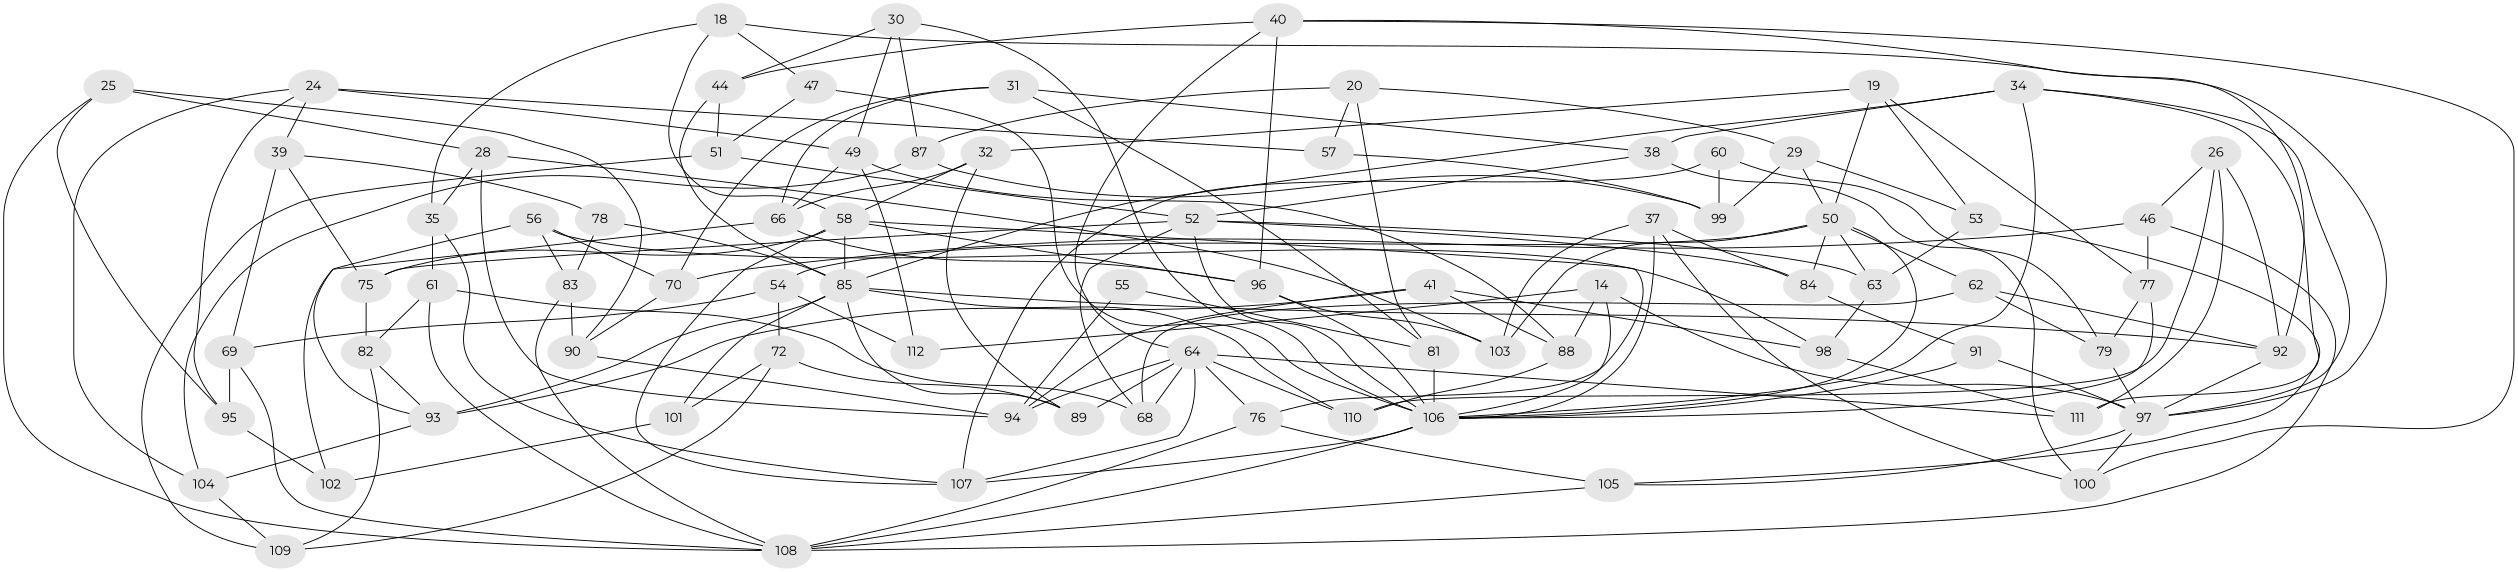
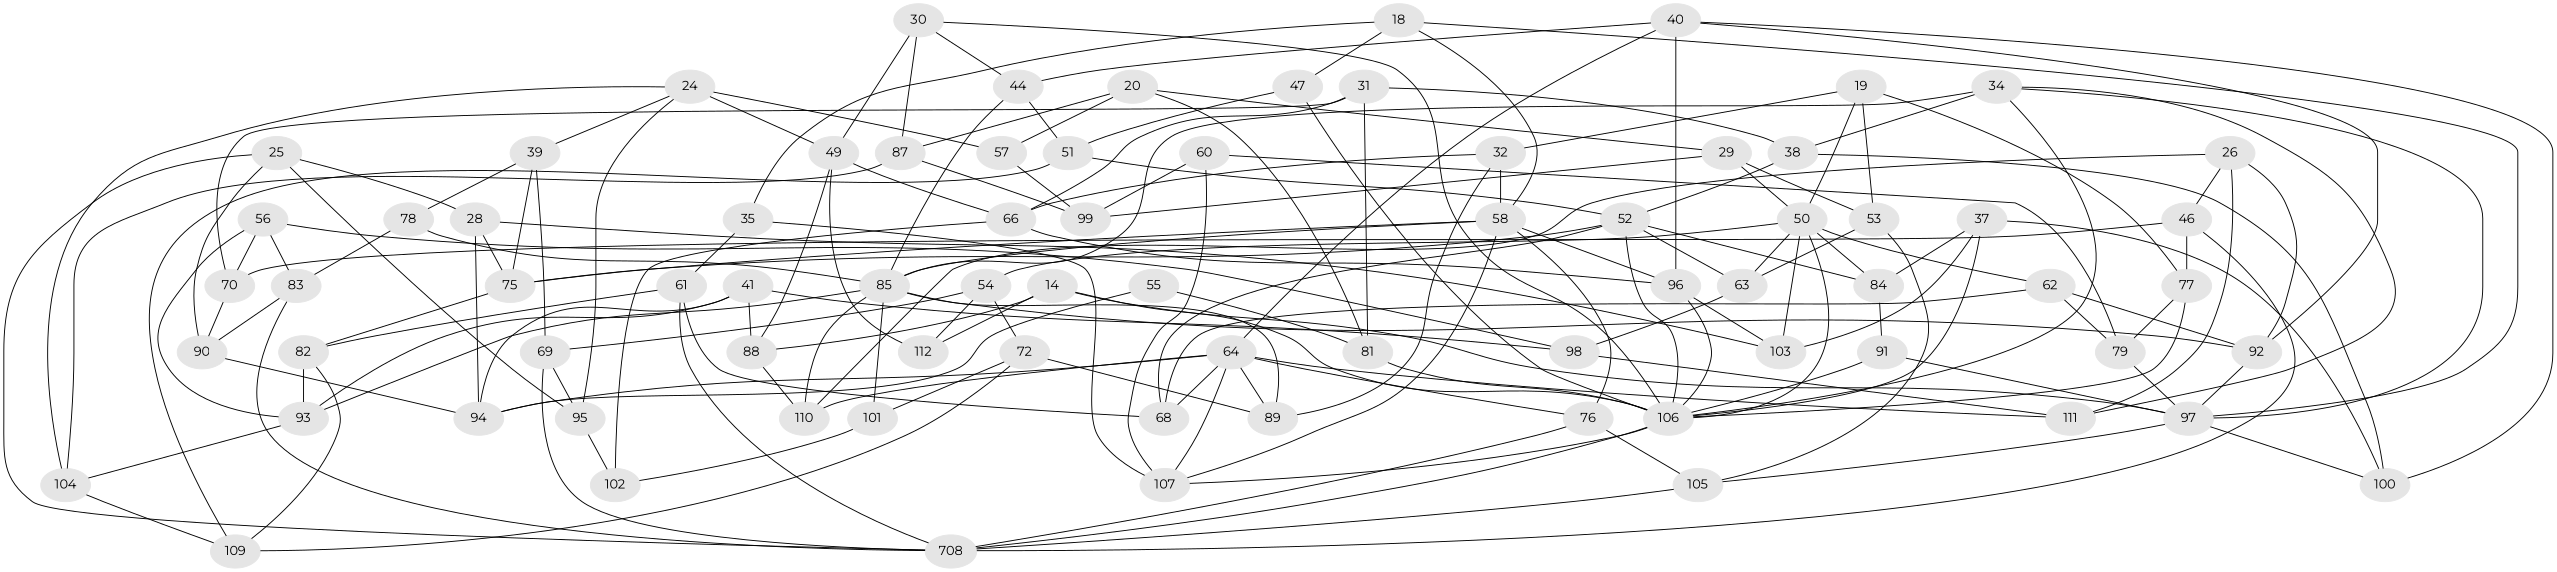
  graph {
    fontname=Montserrat
    node [color=gray90 fontname=Montserrat style=filled]
    edge [fontname=Montserrat]
    14
    88
    97 [super="+7+86"]
    106 [super="+43+80"]
    112
    110
    100
    105
-   108 [super="+13+42"]
+   108 [super="+13+42" label=708]
    107 [super="+45"]
    18
    35
    47
    58 [super="+48"]
    61
    51
    85 [super="+9+73+33"]
    75
    96 [super="+22"]
    76
    19
    32
    50 [super="+11+15"]
    53
    77
    66 [super="+65"]
    89
    103
    84
    54
    62
    63
    79
    20
    29
    57
    81 [super="+74"]
    87
    99
    104
    24 [super="+17"]
    39
    49 [super="+21"]
    95
    69
    78
    102
    109
    25
    28
    90
    94 [super="+12"]
    26
    46
    92 [super="+71"]
    111
    70
    30
    44
    31
    38
    52 [super="+27"]
    34 [super="+2"]
    93 [super="+67"]
    101
    68
    82
    37
    91
    83
    40 [super="+6"]
    64 [super="+59"]
    41
    98
    72
    55
    56
    60
    14 -- 88
    14 -- 97
    14 -- 106
    14 -- 112
    88 -- 110
    97 -- 100
    97 -- 105
    106 -- 108
    106 -- 107
    105 -- 108
    18 -- 97
    18 -- 35
    18 -- 47
    18 -- 58
    35 -- 107
    35 -- 61
    47 -- 106 [weight=2]
    47 -- 51
    58 -- 107
    58 -- 85 [weight=2]
    58 -- 75
    58 -- 96
    58 -- 76
    61 -- 108
    61 -- 68
    61 -- 82
    51 -- 109
    51 -- 52
    85 -- 110
    85 -- 89
    85 -- 92 [weight=2]
    85 -- 93 [weight=2]
    85 -- 101 [weight=2]
    75 -- 82
    96 -- 106
    96 -- 103
    76 -- 105
    76 -- 108
    19 -- 32
    19 -- 50
    19 -- 53
    19 -- 77
    32 -- 58
    32 -- 66
    32 -- 89
    50 -- 106
    50 -- 103
    50 -- 84
    50 -- 54
    50 -- 62
    50 -- 63
    53 -- 105
    53 -- 63
    77 -- 106
    77 -- 79
    66 -- 96
    66 -- 102 [weight=2]
    84 -- 91
    54 -- 112
    54 -- 69
    54 -- 72
    62 -- 79
    62 -- 92
    62 -- 68
    63 -- 98
    79 -- 97
    20 -- 29
    20 -- 57
    20 -- 81
    20 -- 87
    29 -- 50
    29 -- 53
    29 -- 99
    57 -- 99
    81 -- 106 [weight=2]
    87 -- 99
    87 -- 104
    104 -- 109
    24 -- 57 [weight=2]
    24 -- 104
    24 -- 39
    24 -- 49
    24 -- 95
    39 -- 75
    39 -- 69
    39 -- 78
    49 -- 88
    49 -- 112 [weight=2]
    49 -- 66
    95 -- 102
    69 -- 108
    69 -- 95
    78 -- 85 [weight=2]
    78 -- 83
    25 -- 108
    25 -- 95
    25 -- 28
    25 -- 90
-   28 -- 35
+   28 -- 75
    28 -- 103
    28 -- 94
    90 -- 94
    26 -- 110
    26 -- 46
    26 -- 92
    26 -- 111
    46 -- 108
    46 -- 77
    46 -- 70
    92 -- 97
    70 -- 90
    30 -- 106
    30 -- 87
    30 -- 49
    30 -- 44
    44 -- 51
    44 -- 85
    31 -- 66
    31 -- 81
    31 -- 70
    31 -- 38
    38 -- 100
    38 -- 52
    52 -- 106
    52 -- 75
    52 -- 84
    52 -- 63
    52 -- 68
    34 -- 97
    34 -- 106
    34 -- 85
    34 -- 111
    34 -- 38 [weight=2]
    93 -- 104
    101 -- 102
    82 -- 109
    82 -- 93
    37 -- 106
    37 -- 100
    37 -- 103
    37 -- 84
    91 -- 97
    91 -- 106 [weight=2]
    83 -- 108
    83 -- 90
    40 -- 100
    40 -- 96 [weight=2]
    40 -- 92
    40 -- 44
    40 -- 64
    64 -- 110
    64 -- 107
    64 -- 76
    64 -- 89
    64 -- 94
    64 -- 111
    64 -- 68
    41 -- 88
    41 -- 94
    41 -- 93
    41 -- 98
    98 -- 111
    72 -- 89
    72 -- 109
    72 -- 101
    55 -- 81 [weight=2]
    55 -- 94 [weight=2]
    56 -- 70
    56 -- 93
    56 -- 83
    56 -- 98
    60 -- 107 [weight=2]
    60 -- 79
    60 -- 99
  }
